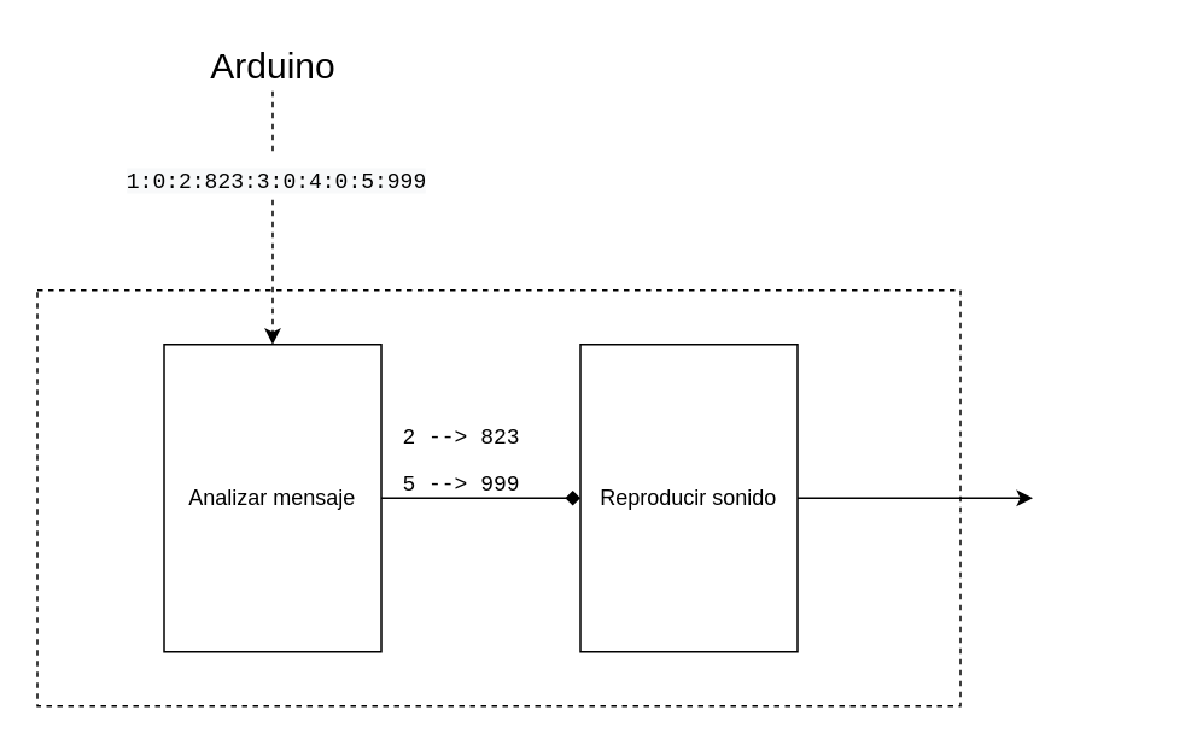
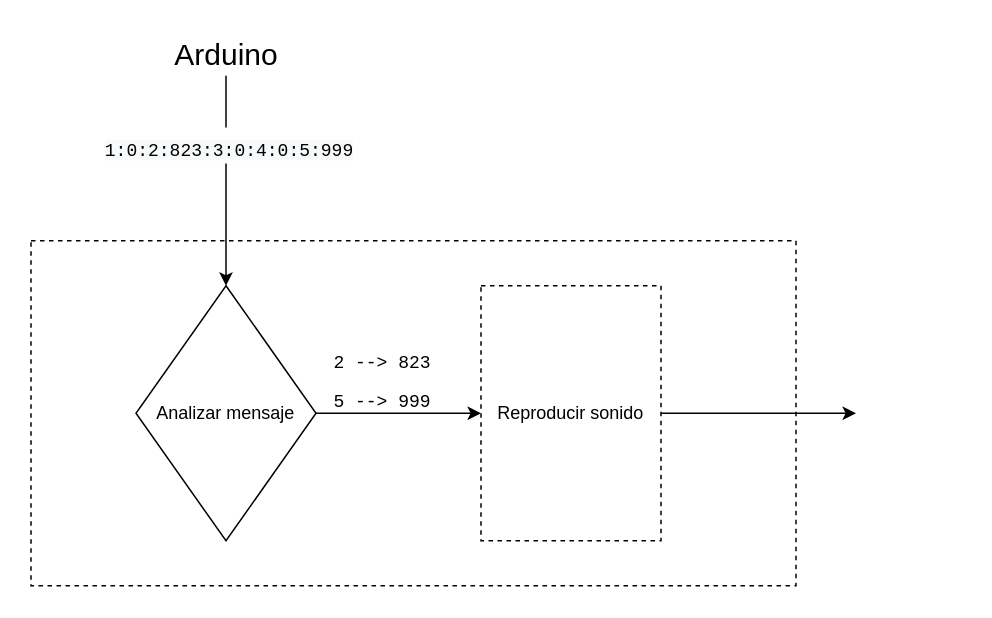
  <mxCell id="0" />
  <mxCell id="1" parent="0" />
- <mxCell id="2" style="edgeStyle=orthogonalEdgeStyle;rounded=0;orthogonalLoop=1;jettySize=auto;html=1;fontSize=20;dashed=1;" edge="1" parent="1" source="4" target="8"><mxGeometry relative="1" as="geometry" /></mxCell>
+ <mxCell id="2" style="edgeStyle=orthogonalEdgeStyle;rounded=0;orthogonalLoop=1;jettySize=auto;html=1;fontSize=20;" edge="1" parent="1" source="4" target="8"><mxGeometry relative="1" as="geometry" /></mxCell>
  <mxCell id="3" value="&lt;span style=&quot;font-size: 12px ; background-color: rgb(248 , 249 , 250)&quot;&gt;&lt;font face=&quot;Courier New&quot;&gt;1:0:2:823:3:0:4:0:5:999&lt;/font&gt;&lt;/span&gt;" style="edgeLabel;html=1;align=center;verticalAlign=middle;resizable=0;points=[];fontSize=20;" vertex="1" connectable="0" parent="2"><mxGeometry x="-0.357" y="1" relative="1" as="geometry"><mxPoint as="offset" /></mxGeometry></mxCell>
  <mxCell id="4" value="Arduino" style="text;html=1;align=center;verticalAlign=middle;resizable=0;points=[];autosize=1;fontSize=20;" vertex="1" parent="1"><mxGeometry x="110" y="20" width="80" height="30" as="geometry" /></mxCell>
  <mxCell id="5" value="" style="rounded=0;whiteSpace=wrap;html=1;fillColor=none;dashed=1;" vertex="1" parent="1"><mxGeometry x="20" y="160" width="510" height="230" as="geometry" /></mxCell>
- <mxCell id="6" style="edgeStyle=orthogonalEdgeStyle;rounded=0;orthogonalLoop=1;jettySize=auto;html=1;fontSize=20;endArrow=diamond;" edge="1" parent="1" source="8" target="10"><mxGeometry relative="1" as="geometry" /></mxCell>
+ <mxCell id="6" style="edgeStyle=orthogonalEdgeStyle;rounded=0;orthogonalLoop=1;jettySize=auto;html=1;fontSize=20;" edge="1" parent="1" source="8" target="10"><mxGeometry relative="1" as="geometry" /></mxCell>
  <mxCell id="7" value="&lt;font face=&quot;Courier New&quot;&gt;&lt;span style=&quot;font-size: 12px&quot;&gt;2 --&amp;gt; 823&lt;br&gt;5 --&amp;gt; 999&lt;br&gt;&lt;/span&gt;&lt;/font&gt;" style="edgeLabel;html=1;align=center;verticalAlign=middle;resizable=0;points=[];fontSize=20;labelBackgroundColor=none;" vertex="1" connectable="0" parent="6"><mxGeometry x="-0.218" y="2" relative="1" as="geometry"><mxPoint y="-23" as="offset" /></mxGeometry></mxCell>
- <mxCell id="8" value="Analizar mensaje" style="rounded=0;whiteSpace=wrap;html=1;fillColor=none;" vertex="1" parent="1"><mxGeometry x="90" y="190" width="120" height="170" as="geometry" /></mxCell>
+ <mxCell id="8" value="Analizar mensaje" style="rhombus;whiteSpace=wrap;html=1;fillColor=none;" vertex="1" parent="1"><mxGeometry x="90" y="190" width="120" height="170" as="geometry" /></mxCell>
  <mxCell id="9" style="edgeStyle=orthogonalEdgeStyle;rounded=0;orthogonalLoop=1;jettySize=auto;html=1;fontSize=20;" edge="1" parent="1" source="10" target="12"><mxGeometry relative="1" as="geometry" /></mxCell>
- <mxCell id="10" value="Reproducir sonido" style="rounded=0;whiteSpace=wrap;html=1;fillColor=none;" vertex="1" parent="1"><mxGeometry x="320" y="190" width="120" height="170" as="geometry" /></mxCell>
+ <mxCell id="10" value="Reproducir sonido" style="rounded=0;whiteSpace=wrap;html=1;fillColor=none;dashed=1;" vertex="1" parent="1"><mxGeometry x="320" y="190" width="120" height="170" as="geometry" /></mxCell>
  <mxCell id="11" value="" style="group" vertex="1" connectable="0" parent="1"><mxGeometry x="570" y="210.5" width="69" height="99" as="geometry" /></mxCell>
  <mxCell id="12" value="" style="shape=image;html=1;verticalAlign=top;verticalLabelPosition=bottom;labelBackgroundColor=#ffffff;imageAspect=0;aspect=fixed;image=https://cdn2.iconfinder.com/data/icons/line-hero-essentials/32/Essentials_speaker_audio_sound-128.png;fillColor=none;" vertex="1" parent="11"><mxGeometry y="30" width="69" height="69" as="geometry" /></mxCell>
